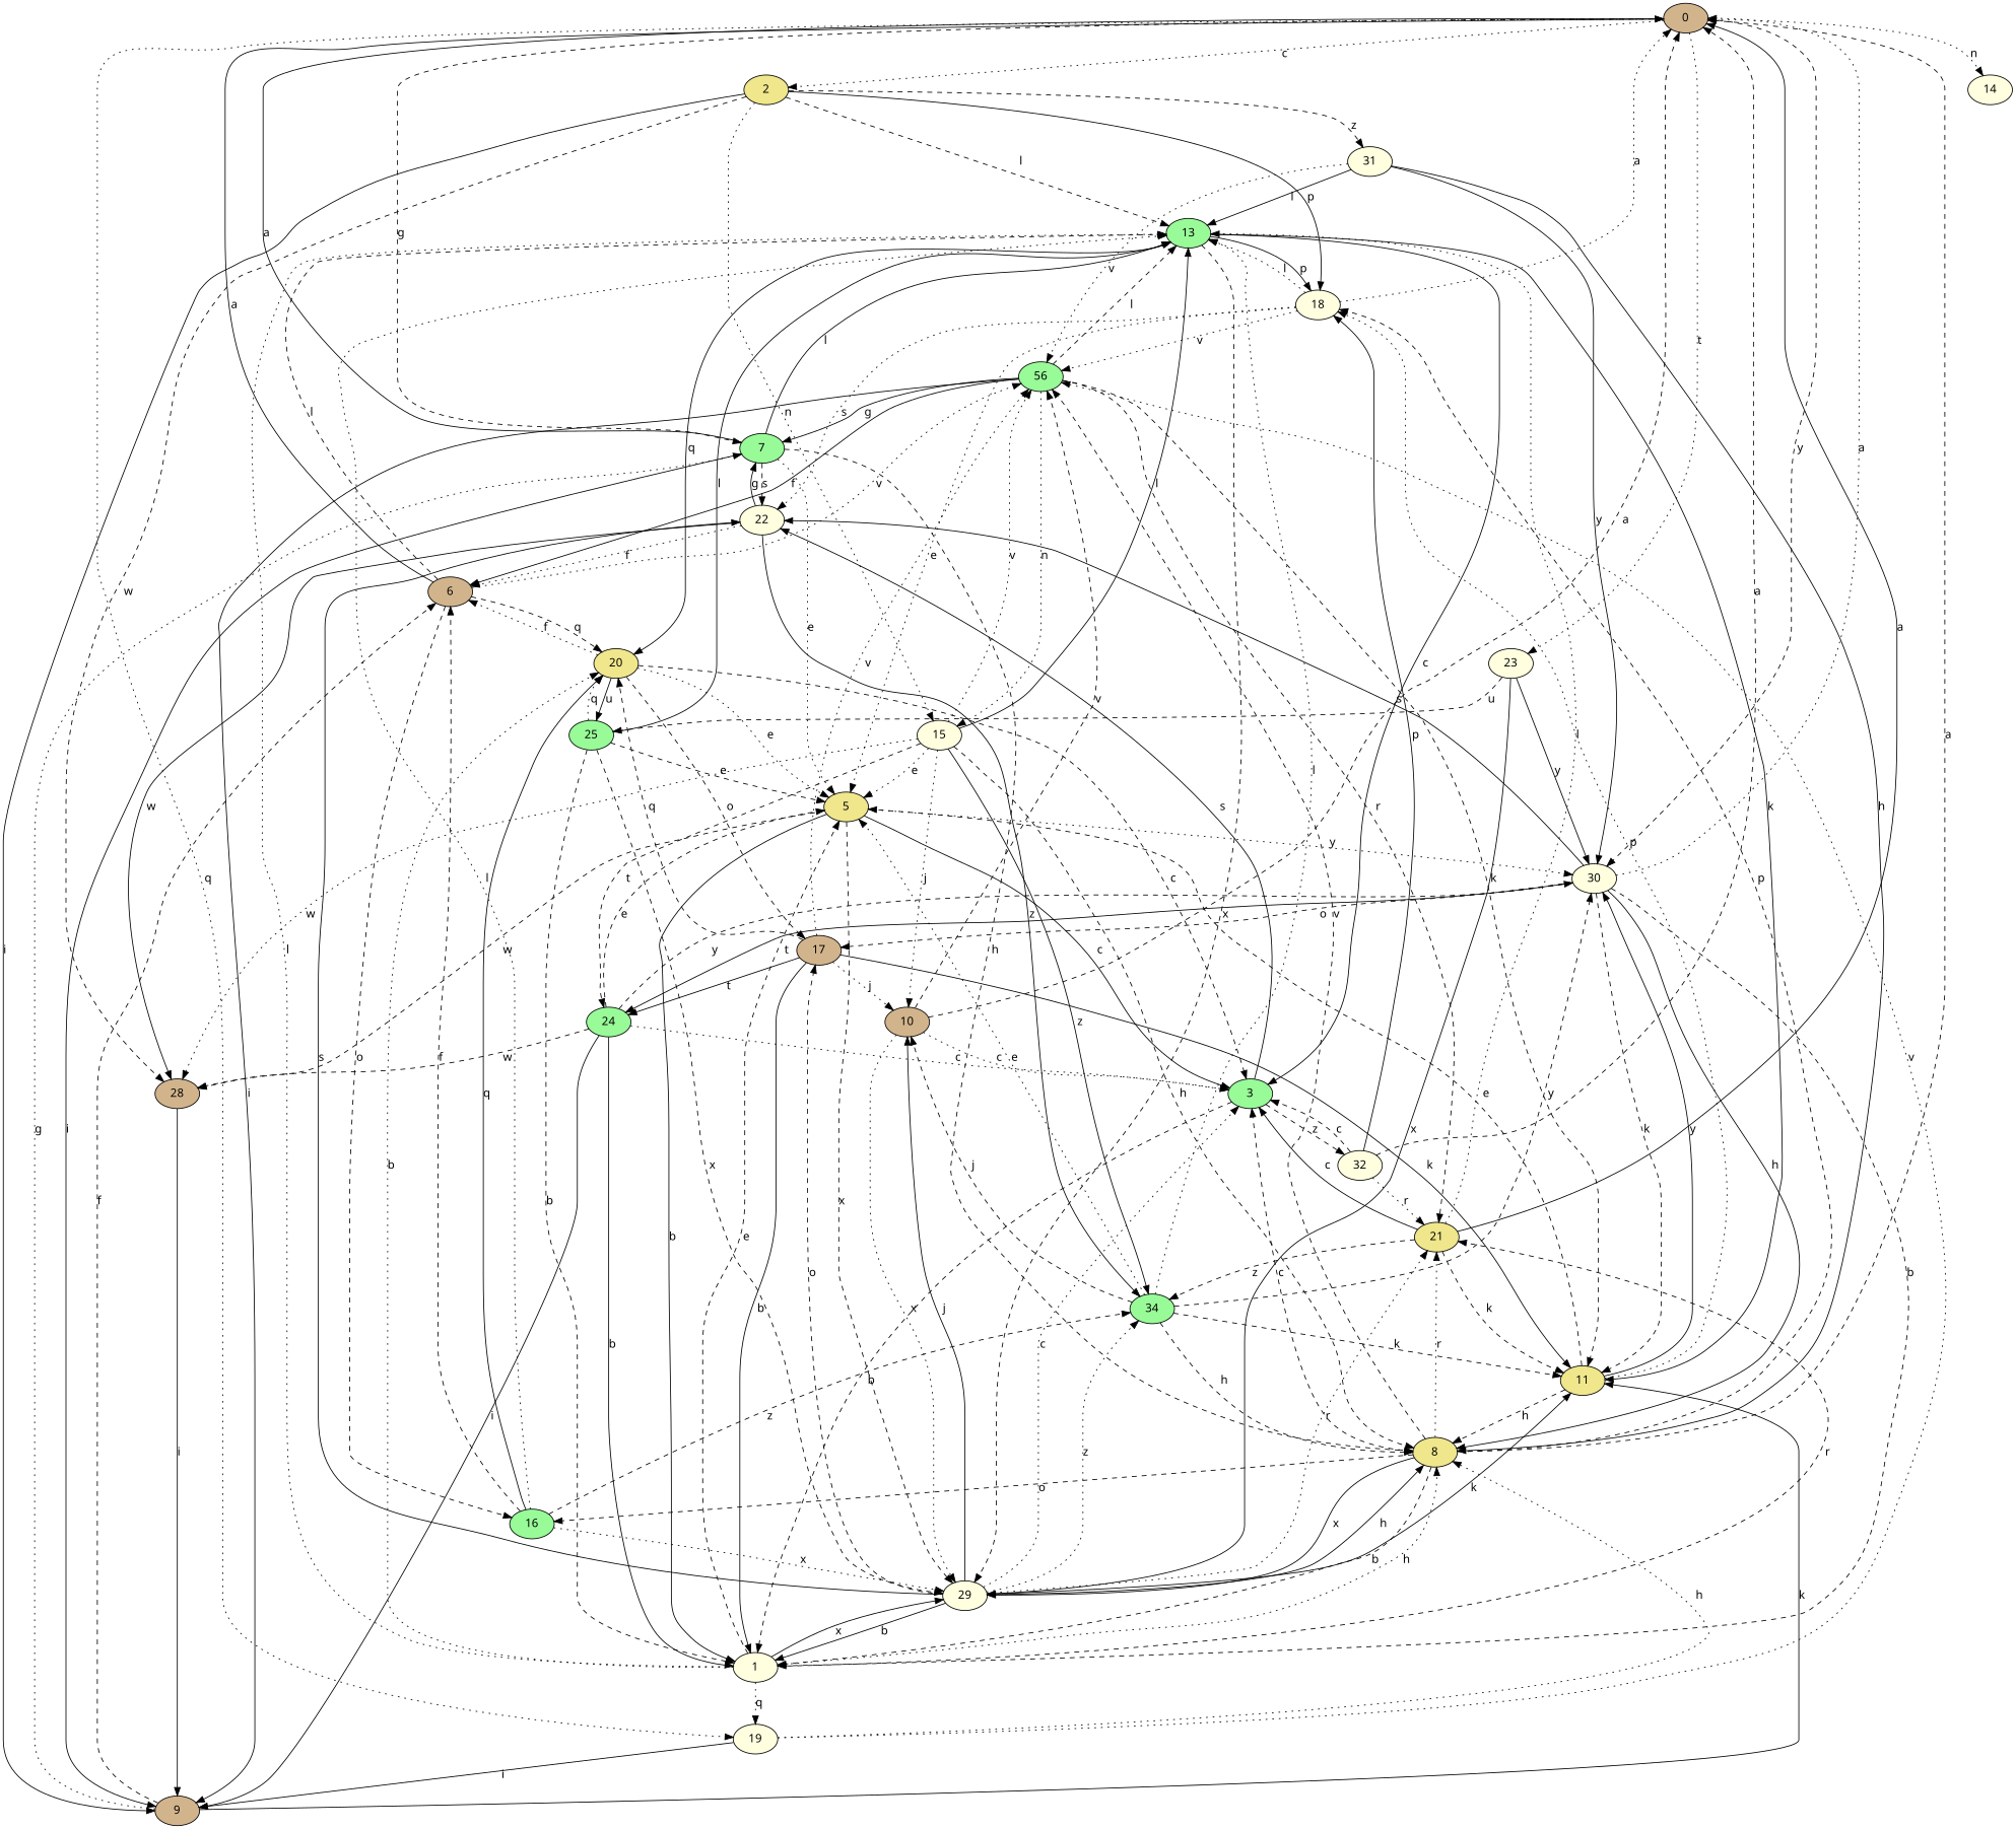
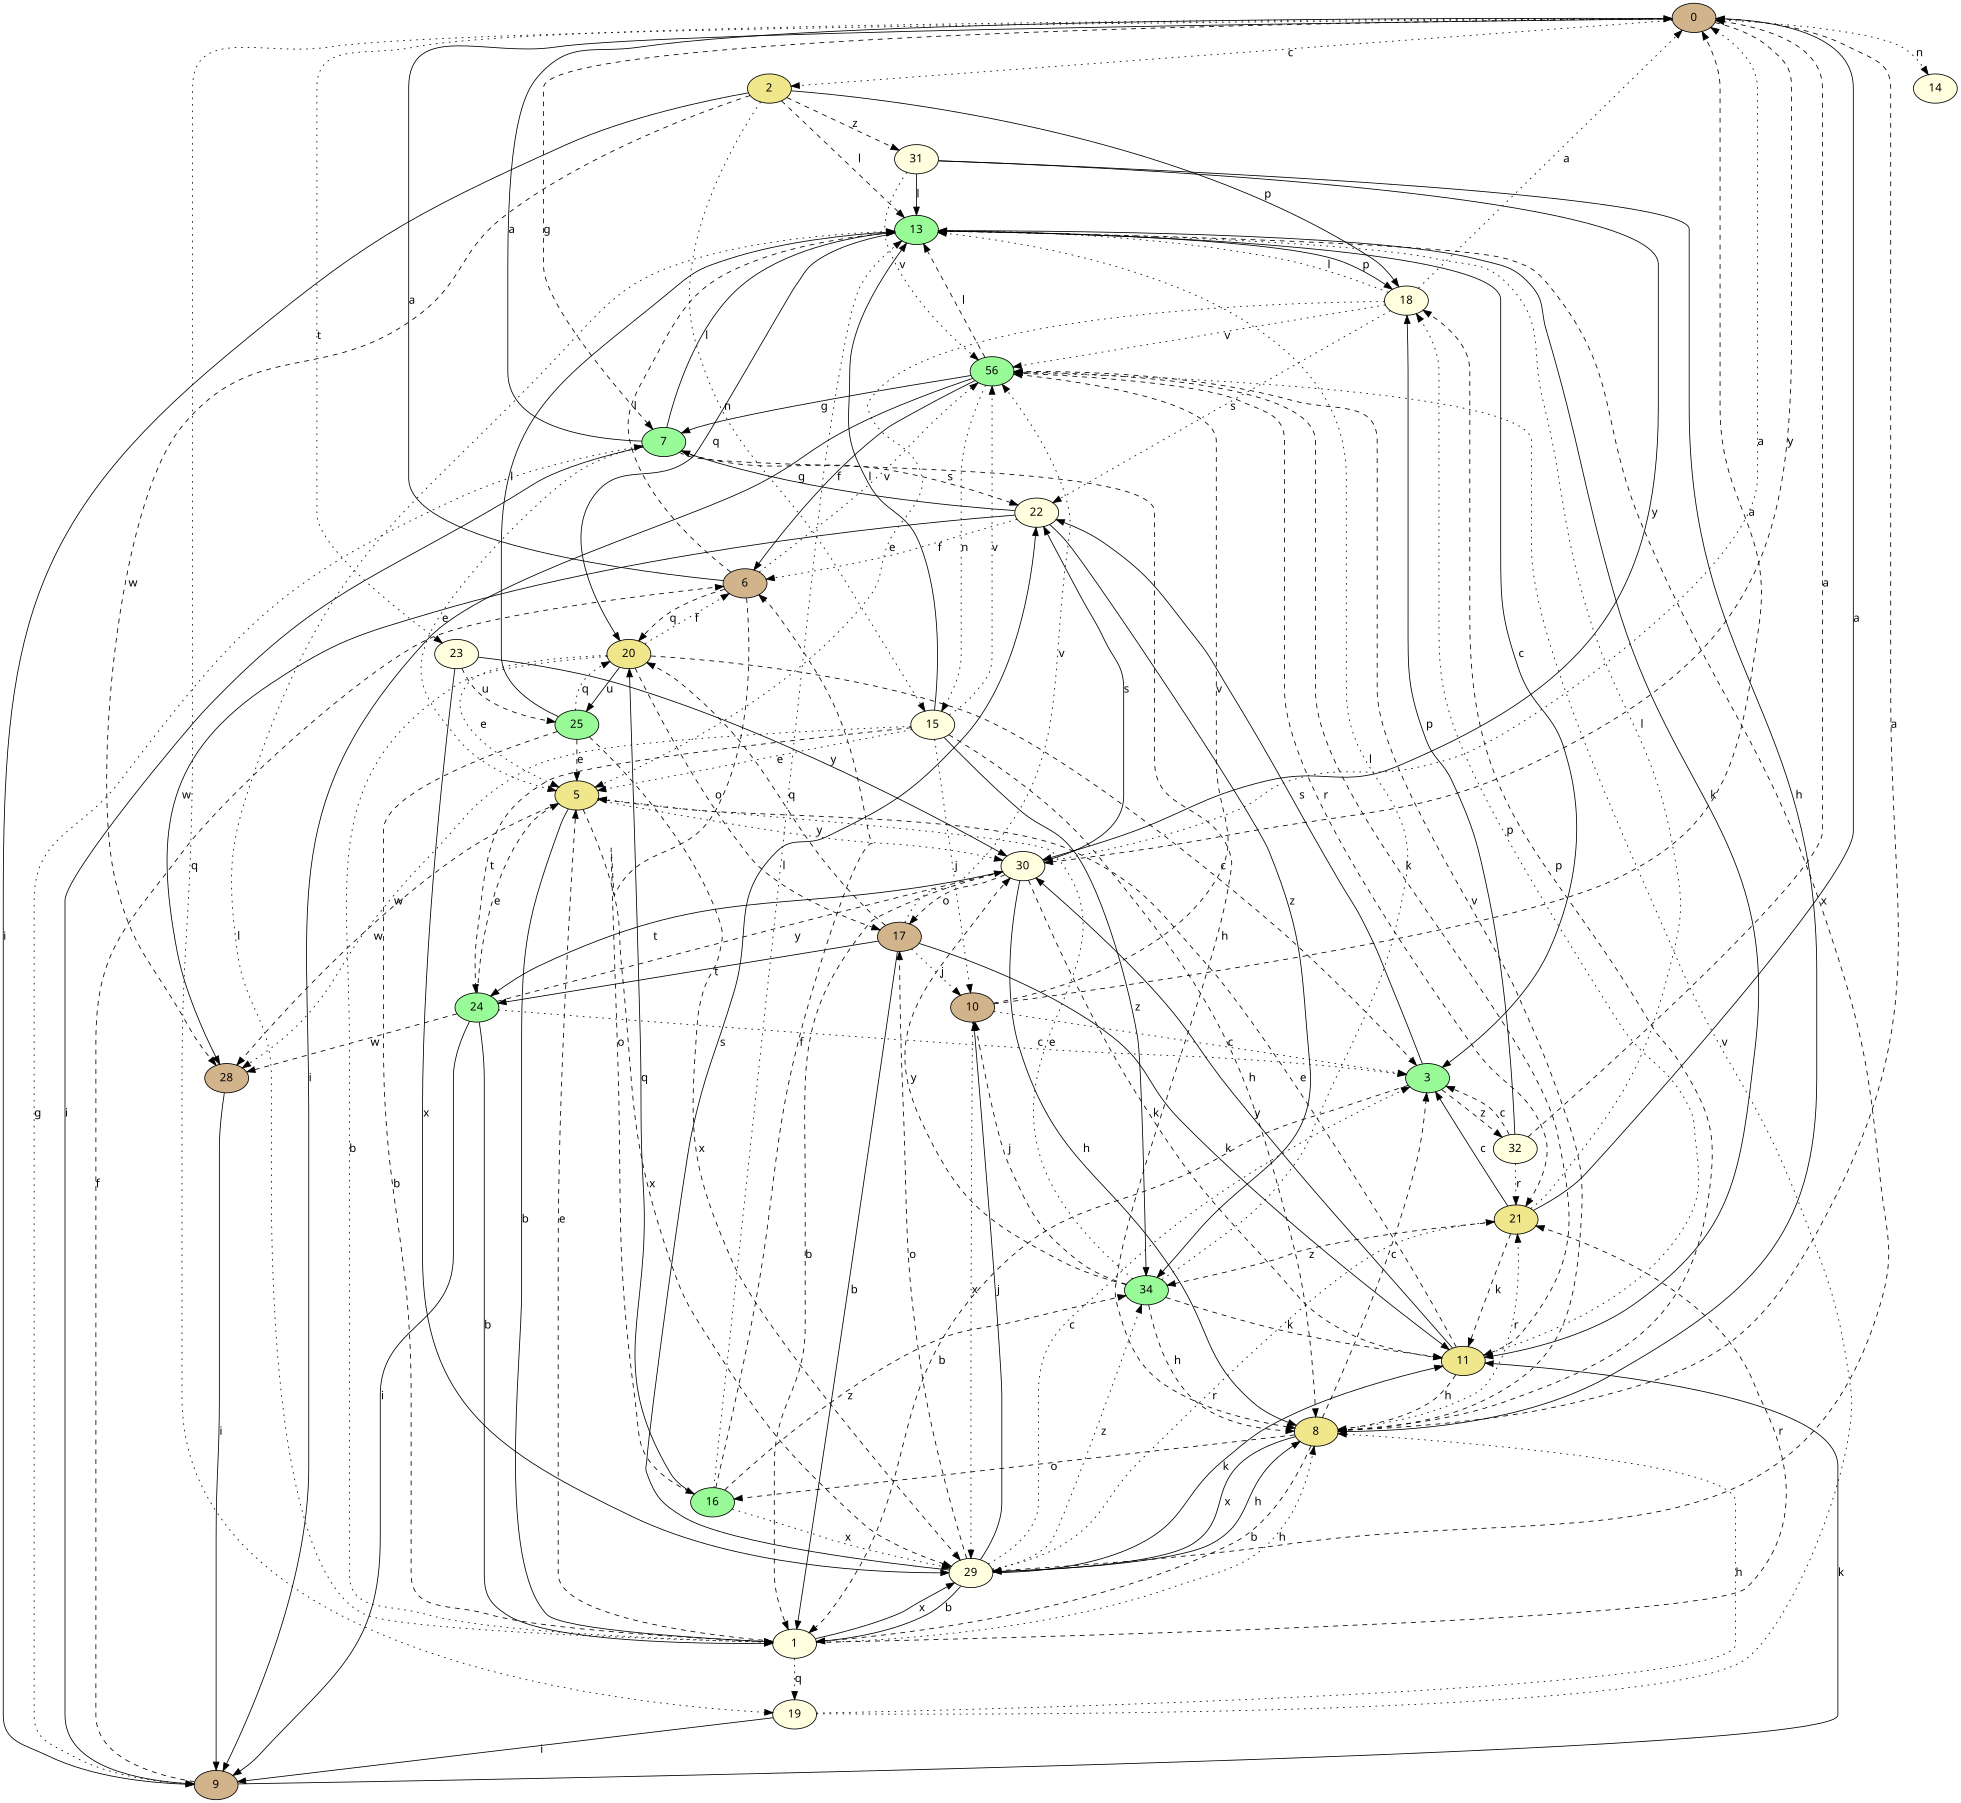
  strict digraph {
    fontname="Noto Sans"
    node [fillcolor=lightyellow fontname="Noto Sans" style=filled]
    edge [fontname="Noto Sans" style=dashed]
    0 [fillcolor=tan]
    2 [fillcolor=khaki]
    7 [fillcolor=palegreen]
    14
    19
    23
    30
    13 [fillcolor=palegreen]
    9 [fillcolor=tan]
    15
    18
    28 [fillcolor=tan]
    31
    5 [fillcolor=khaki]
    8 [fillcolor=khaki]
    22
    n17 [fillcolor=palegreen label=56]
    29
    25 [fillcolor=palegreen]
    1
    11 [fillcolor=khaki]
    24 [fillcolor=palegreen]
    17 [fillcolor=tan]
    21 [fillcolor=khaki]
    3 [fillcolor=palegreen]
    16 [fillcolor=palegreen]
    20 [fillcolor=khaki]
    34 [fillcolor=palegreen]
    10 [fillcolor=tan]
    6 [fillcolor=tan]
    32
    0 -> 2 [label=c style=dotted]
    0 -> 7 [label=g]
    0 -> 14 [label=n style=dotted]
    0 -> 19 [label=q style=dotted]
    0 -> 23 [label=t style=dotted]
    0 -> 30 [label=y]
    2 -> 13 [label=l]
    2 -> 9 [label=i style=solid]
    2 -> 15 [label=n style=dotted]
    2 -> 18 [label=p style=solid]
    2 -> 28 [label=w]
    2 -> 31 [label=z]
    7 -> 0 [label=a style=solid]
    7 -> 13 [label=l style=solid]
    7 -> 9 [label=i style=solid]
    7 -> 5 [label=e style=dotted]
    7 -> 8 [label=h]
    7 -> 22 [label=s]
    19 -> 9 [label=i style=solid]
    19 -> 8 [label=h style=dotted]
    19 -> n17 [label=v style=dotted]
    23 -> 30 [label=y style=solid]
    23 -> 29 [label=x style=solid]
    23 -> 25 [label=u]
    30 -> 0 [label=a style=dotted]
    30 -> 8 [label=h style=solid]
    30 -> 22 [label=s style=solid]
    30 -> 1 [label=b]
    30 -> 11 [label=k]
    30 -> 24 [label=t style=solid]
    30 -> 17 [label=o]
    13 -> 18 [label=p style=solid]
    13 -> 29 [label=x]
    13 -> 11 [label=k style=solid]
    13 -> 3 [label=c style=solid]
    13 -> 20 [label=q style=solid]
    9 -> 7 [label=g style=dotted]
    9 -> 11 [label=k style=solid]
    9 -> 6 [label=f]
    15 -> 13 [label=l style=solid]
    15 -> 28 [label=w style=dotted]
    15 -> 5 [label=e style=dotted]
    15 -> 8 [label=h]
    15 -> n17 [label=v style=dotted]
    15 -> 24 [label=t]
    15 -> 34 [label=z style=solid]
    15 -> 10 [label=j style=dotted]
    18 -> 0 [label=a style=dotted]
    18 -> 13 [label=l style=dotted]
    18 -> 5 [label=e style=dotted]
    18 -> 22 [label=s style=dotted]
    18 -> n17 [label=v style=dotted]
    28 -> 9 [label=i style=solid]
    31 -> 30 [label=y style=solid]
    31 -> 13 [label=l style=solid]
    31 -> 8 [label=h style=solid]
    31 -> n17 [label=v style=dotted]
    5 -> 30 [label=y style=dotted]
    5 -> 28 [label=w]
    5 -> 29 [label=x]
    5 -> 1 [label=b style=solid]
-   5 -> 3 [label=c style=solid]
    8 -> 0 [label=a]
    8 -> 18 [label=p]
    8 -> n17 [label=v]
    8 -> 29 [label=x style=solid]
    8 -> 1 [label=b]
    8 -> 21 [label=r style=dotted]
    8 -> 3 [label=c]
    8 -> 16 [label=o]
    22 -> 7 [label=g style=solid]
    22 -> 28 [label=w style=solid]
    22 -> 34 [label=z style=solid]
    22 -> 6 [label=f style=dotted]
    n17 -> 7 [label=g style=solid]
    n17 -> 13 [label=l]
    n17 -> 9 [label=i style=solid]
    n17 -> 15 [label=n style=dotted]
    n17 -> 11 [label=k]
    n17 -> 21 [label=r]
    n17 -> 6 [label=f style=solid]
    29 -> 8 [label=h style=solid]
    29 -> 22 [label=s style=solid]
    29 -> 1 [label=b style=solid]
    29 -> 11 [label=k style=solid]
    29 -> 17 [label=o]
    29 -> 21 [label=r style=dotted]
    29 -> 3 [label=c style=dotted]
    29 -> 34 [label=z style=dotted]
    29 -> 10 [label=j style=solid]
    25 -> 13 [label=l style=solid]
    25 -> 5 [label=e]
    25 -> 29 [label=x]
    25 -> 1 [label=b]
    25 -> 20 [label=q style=dotted]
    1 -> 19 [label=q style=dotted]
    1 -> 13 [label=l style=dotted]
    1 -> 5 [label=e]
    1 -> 8 [label=h style=dotted]
    1 -> 29 [label=x style=solid]
    1 -> 21 [label=r]
    11 -> 30 [label=y style=solid]
    11 -> 18 [label=p style=dotted]
    11 -> 5 [label=e]
    11 -> 8 [label=h]
    24 -> 30 [label=y]
    24 -> 9 [label=i style=solid]
    24 -> 28 [label=w]
    24 -> 5 [label=e]
    24 -> 1 [label=b style=solid]
    24 -> 3 [label=c style=dotted]
    17 -> n17 [label=v style=dotted]
    17 -> 1 [label=b style=solid]
    17 -> 11 [label=k style=solid]
    17 -> 24 [label=t style=solid]
    17 -> 20 [label=q]
    17 -> 10 [label=j style=dotted]
    21 -> 0 [label=a style=solid]
    21 -> 13 [label=l style=dotted]
    21 -> 11 [label=k]
    21 -> 3 [label=c style=solid]
    21 -> 34 [label=z]
    3 -> 22 [label=s style=solid]
    3 -> 1 [label=b]
    3 -> 32 [label=z]
    16 -> 13 [label=l style=dotted]
    16 -> 29 [label=x style=dotted]
    16 -> 20 [label=q style=solid]
    16 -> 34 [label=z]
    16 -> 6 [label=f]
    20 -> 5 [label=e style=dotted]
    20 -> 25 [label=u style=solid]
-   1 -> 20 [label=b style=dotted]
+   20 -> 1 [label=b style=dotted]
    20 -> 17 [label=o]
    20 -> 3 [label=c]
    20 -> 6 [label=f style=dotted]
    34 -> 30 [label=y]
    34 -> 13 [label=l style=dotted]
    34 -> 5 [label=e style=dotted]
    34 -> 8 [label=h]
    34 -> 11 [label=k]
    34 -> 10 [label=j]
    10 -> 0 [label=a]
    10 -> n17 [label=v]
    10 -> 29 [label=x style=dotted]
    10 -> 3 [label=c style=dotted]
    6 -> 0 [label=a style=solid]
    6 -> 13 [label=l]
    6 -> n17 [label=v style=dotted]
    6 -> 16 [label=o]
    6 -> 20 [label=q]
    32 -> 0 [label=a]
    32 -> 18 [label=p style=solid]
    32 -> 21 [label=r style=dotted]
    32 -> 3 [label=c]
  }
